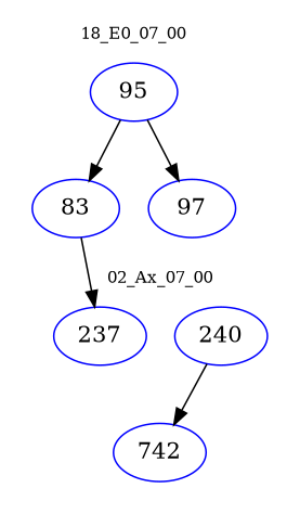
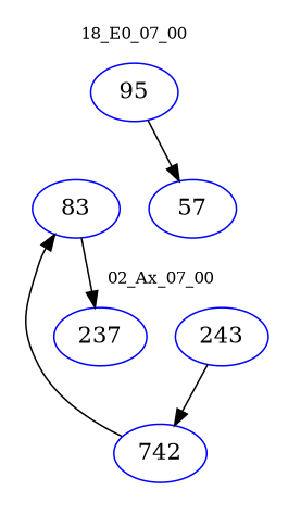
  digraph {
    node [color=blue]
    edge [color=black]
-   n1 [label=240]
+   n1 [label=243]
    n2 [label=237]
    n3 [label=742]
    n4 [label=95]
    n5 [label=83]
-   n6 [label=97]
+   n6 [label=57]
    subgraph cluster_1 {
      color=white
      fontsize=10
      label="02_Ax_07_00"
      n1
      n2
      n3
    }
    subgraph cluster_2 {
      color=white
      fontsize=10
      label="18_E0_07_00"
      n4
      n5
      n6
    }
    n1 -> n3
-   n4 -> n5
+   n3 -> n5
    n4 -> n6
    n5 -> n2
  }
